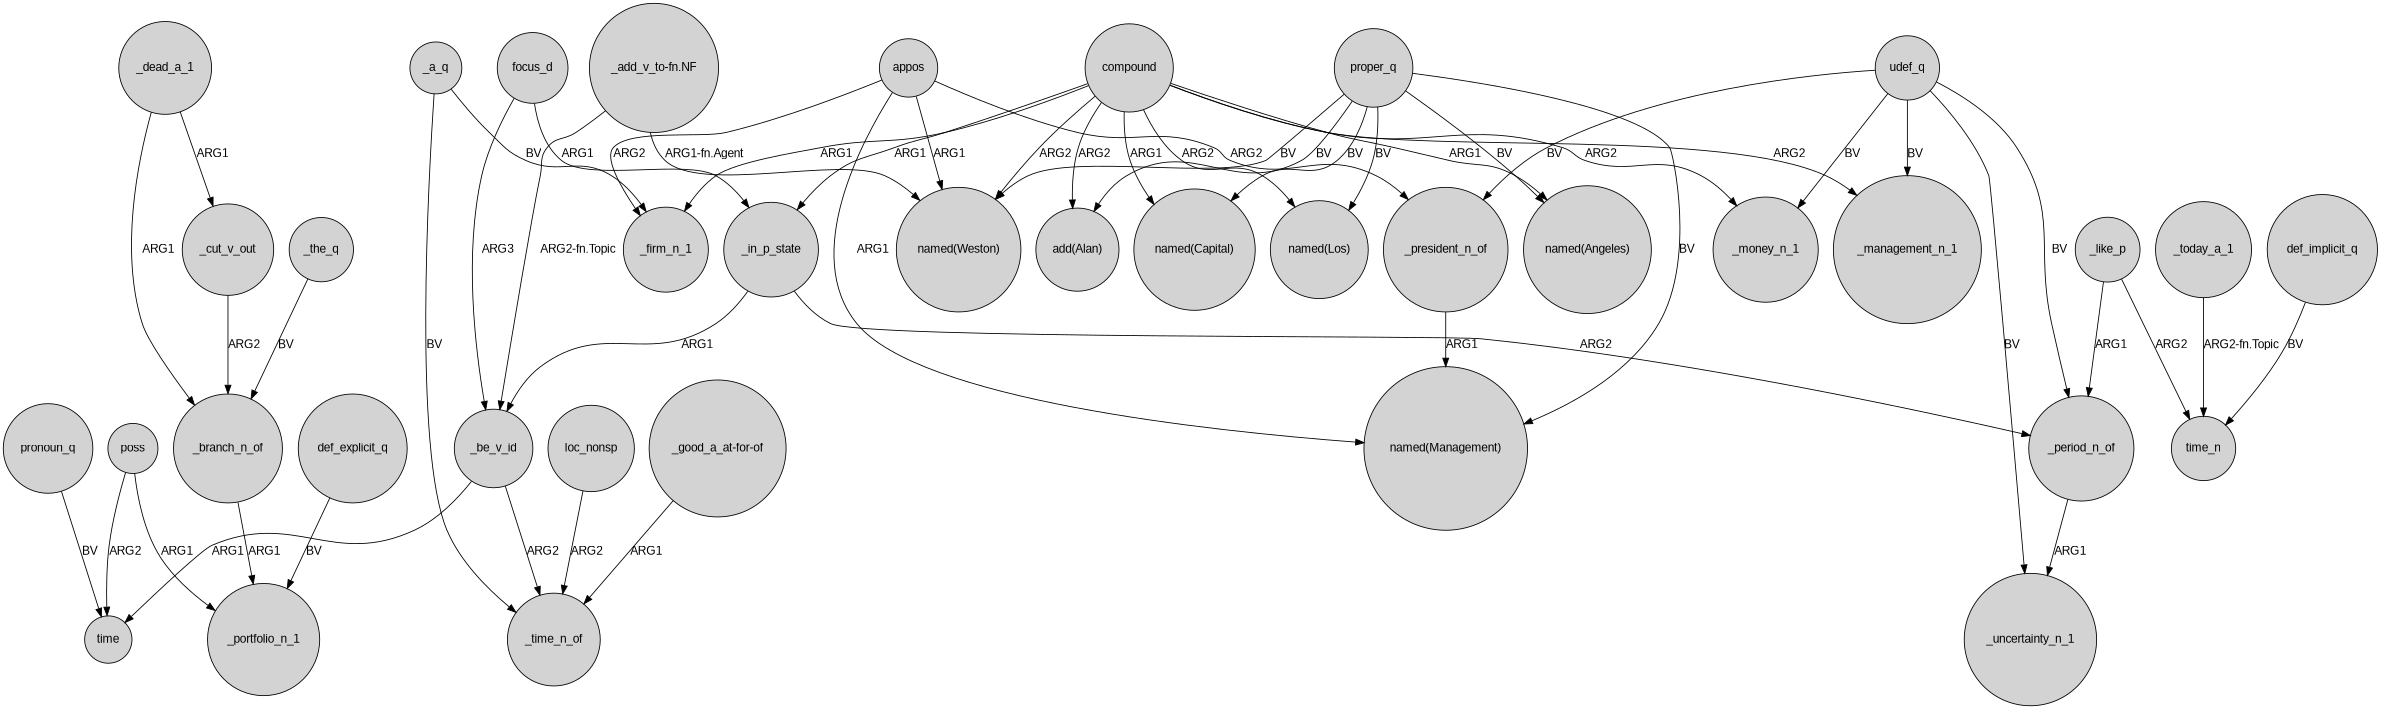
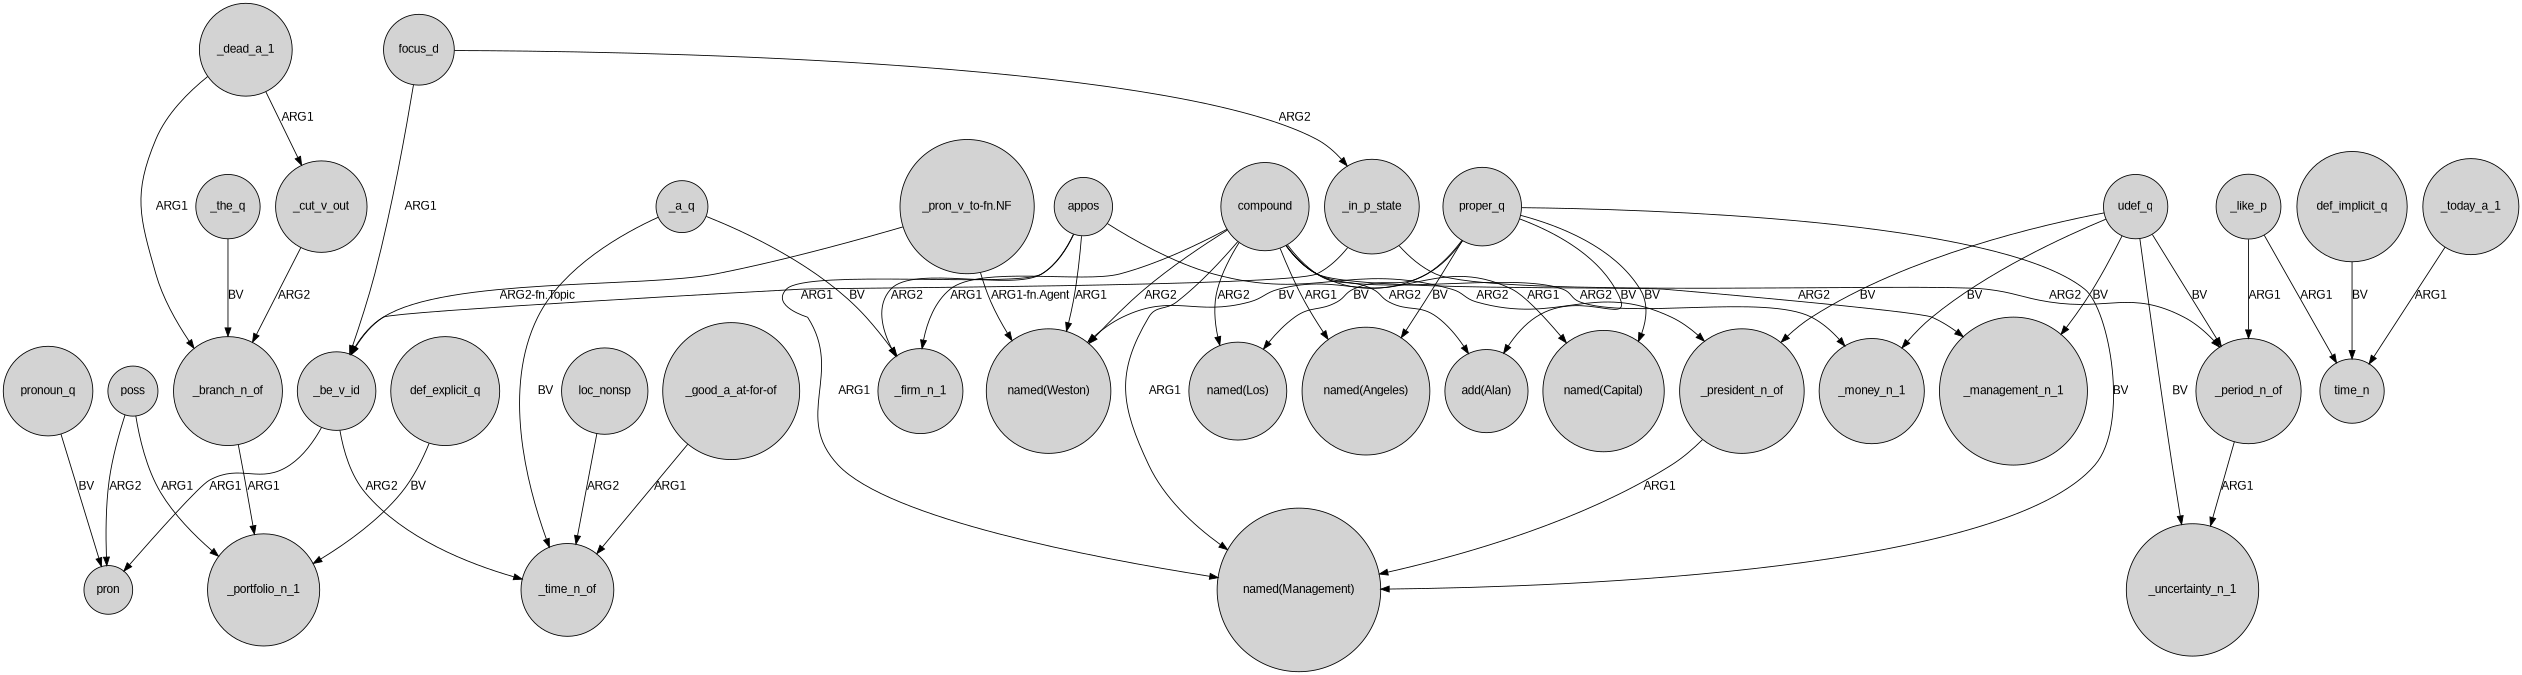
  digraph {
    fontname="Liberation Sans"
    node [fontname="Liberation Sans" shape=circle style=filled]
    edge [fontname="Liberation Sans"]
-   "_add_v_to-fn.NF"
+   "_add_v_to-fn.NF" [label="_pron_v_to-fn.NF"]
    _be_v_id
    "named(Weston)"
-   pron [label=time]
+   pron
    _time_n_of
    udef_q
    _money_n_1
    _president_n_of
    _period_n_of
    _management_n_1
    _uncertainty_n_1
    "named(Management)"
    loc_nonsp
    _cut_v_out
    _branch_n_of
    _portfolio_n_1
    appos
    _firm_n_1
    proper_q
    "named(Capital)"
    "named(Los)"
    n22 [label="add(Alan)"]
    "named(Angeles)"
    _today_a_1
    time_n
    poss
    compound
    _like_p
    focus_d
    _in_p_state
    _a_q
    def_explicit_q
    _dead_a_1
    pronoun_q
    "_good_a_at-for-of"
    _the_q
    def_implicit_q
    "_add_v_to-fn.NF" -> _be_v_id [label="ARG2-fn.Topic"]
    "_add_v_to-fn.NF" -> "named(Weston)" [label="ARG1-fn.Agent"]
    _be_v_id -> pron [label=ARG1]
    _be_v_id -> _time_n_of [label=ARG2]
    udef_q -> _money_n_1 [label=BV]
    udef_q -> _president_n_of [label=BV]
    udef_q -> _period_n_of [label=BV]
    udef_q -> _management_n_1 [label=BV]
    udef_q -> _uncertainty_n_1 [label=BV]
    _president_n_of -> "named(Management)" [label=ARG1]
    _period_n_of -> _uncertainty_n_1 [label=ARG1]
    loc_nonsp -> _time_n_of [label=ARG2]
    _cut_v_out -> _branch_n_of [label=ARG2]
    _branch_n_of -> _portfolio_n_1 [label=ARG1]
    appos -> "named(Weston)" [label=ARG1]
    appos -> _president_n_of [label=ARG2]
    appos -> "named(Management)" [label=ARG1]
    appos -> _firm_n_1 [label=ARG2]
    proper_q -> "named(Weston)" [label=BV]
    proper_q -> "named(Management)" [label=BV]
    proper_q -> "named(Capital)" [label=BV]
    proper_q -> "named(Los)" [label=BV]
    proper_q -> n22 [label=BV]
    proper_q -> "named(Angeles)" [label=BV]
-   _today_a_1 -> time_n [label="ARG2-fn.Topic"]
+   _today_a_1 -> time_n [label=ARG1]
    poss -> pron [label=ARG2]
    poss -> _portfolio_n_1 [label=ARG1]
    compound -> "named(Weston)" [label=ARG2]
    compound -> _money_n_1 [label=ARG2]
    compound -> _management_n_1 [label=ARG2]
-   compound -> _in_p_state [label=ARG1]
+   compound -> "named(Management)" [label=ARG1]
    compound -> _firm_n_1 [label=ARG1]
    compound -> "named(Capital)" [label=ARG1]
    compound -> "named(Los)" [label=ARG2]
    compound -> n22 [label=ARG2]
    compound -> "named(Angeles)" [label=ARG1]
    _like_p -> _period_n_of [label=ARG1]
-   _like_p -> time_n [label=ARG2]
-   focus_d -> _be_v_id [label=ARG3]
-   focus_d -> _in_p_state [label=ARG1]
+   _like_p -> time_n [label=ARG1]
+   focus_d -> _be_v_id [label=ARG1]
+   focus_d -> _in_p_state [label=ARG2]
    _in_p_state -> _be_v_id [label=ARG1]
    _in_p_state -> _period_n_of [label=ARG2]
    _a_q -> _time_n_of [label=BV]
    _a_q -> _firm_n_1 [label=BV]
    def_explicit_q -> _portfolio_n_1 [label=BV]
    _dead_a_1 -> _cut_v_out [label=ARG1]
    _dead_a_1 -> _branch_n_of [label=ARG1]
    pronoun_q -> pron [label=BV]
    "_good_a_at-for-of" -> _time_n_of [label=ARG1]
    _the_q -> _branch_n_of [label=BV]
    def_implicit_q -> time_n [label=BV]
  }
